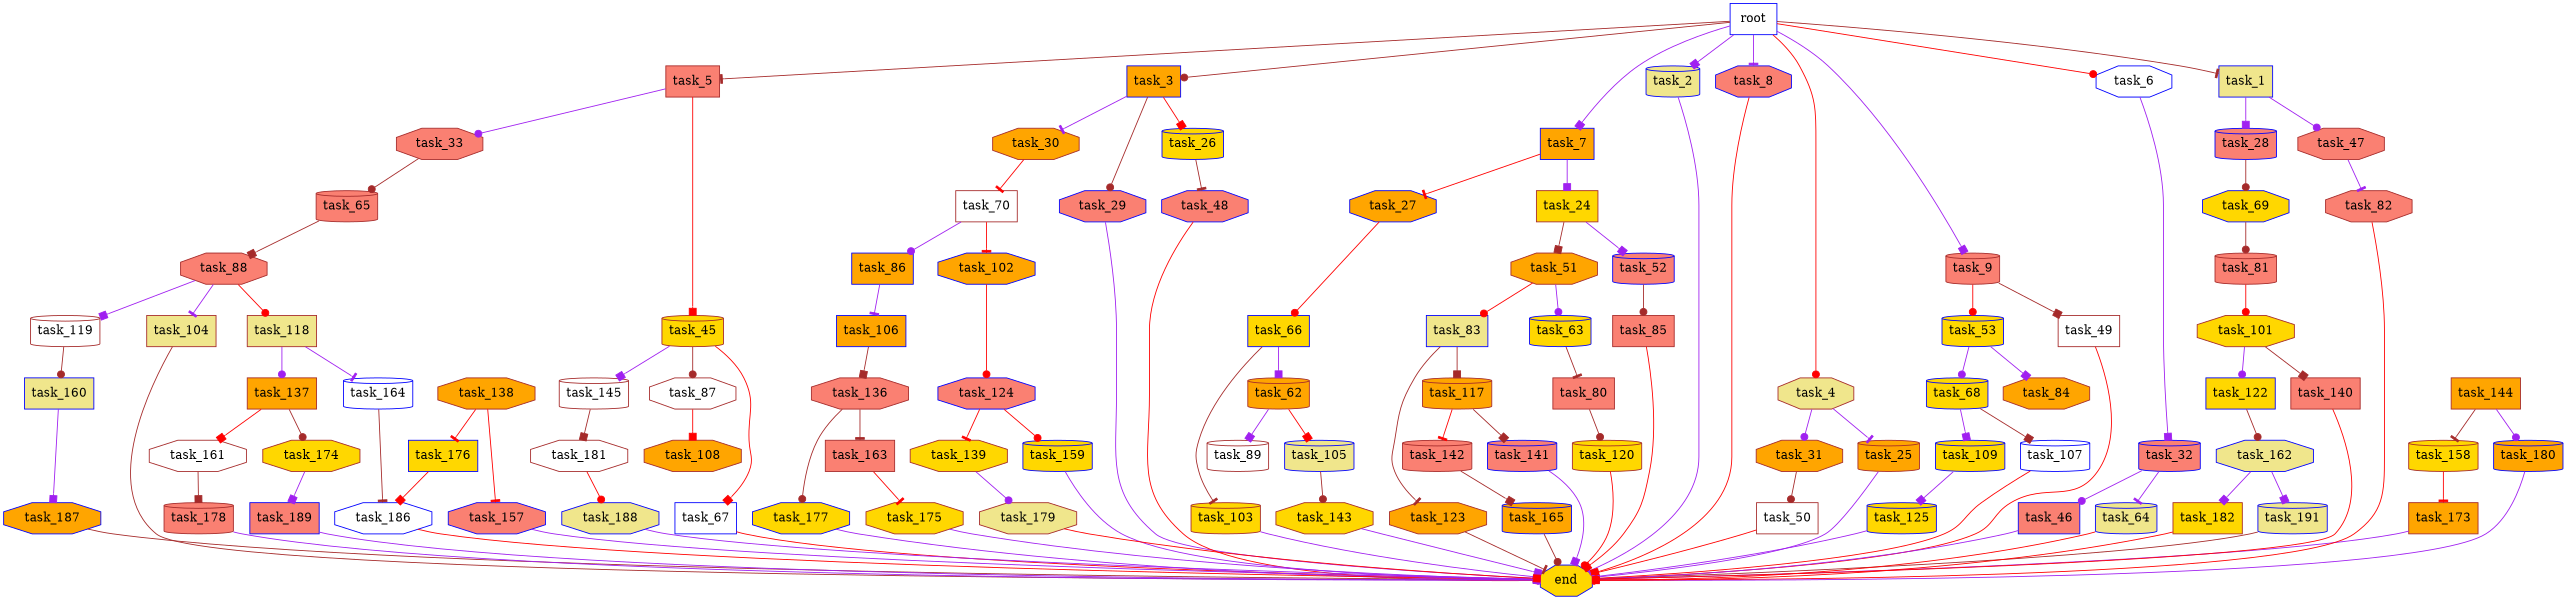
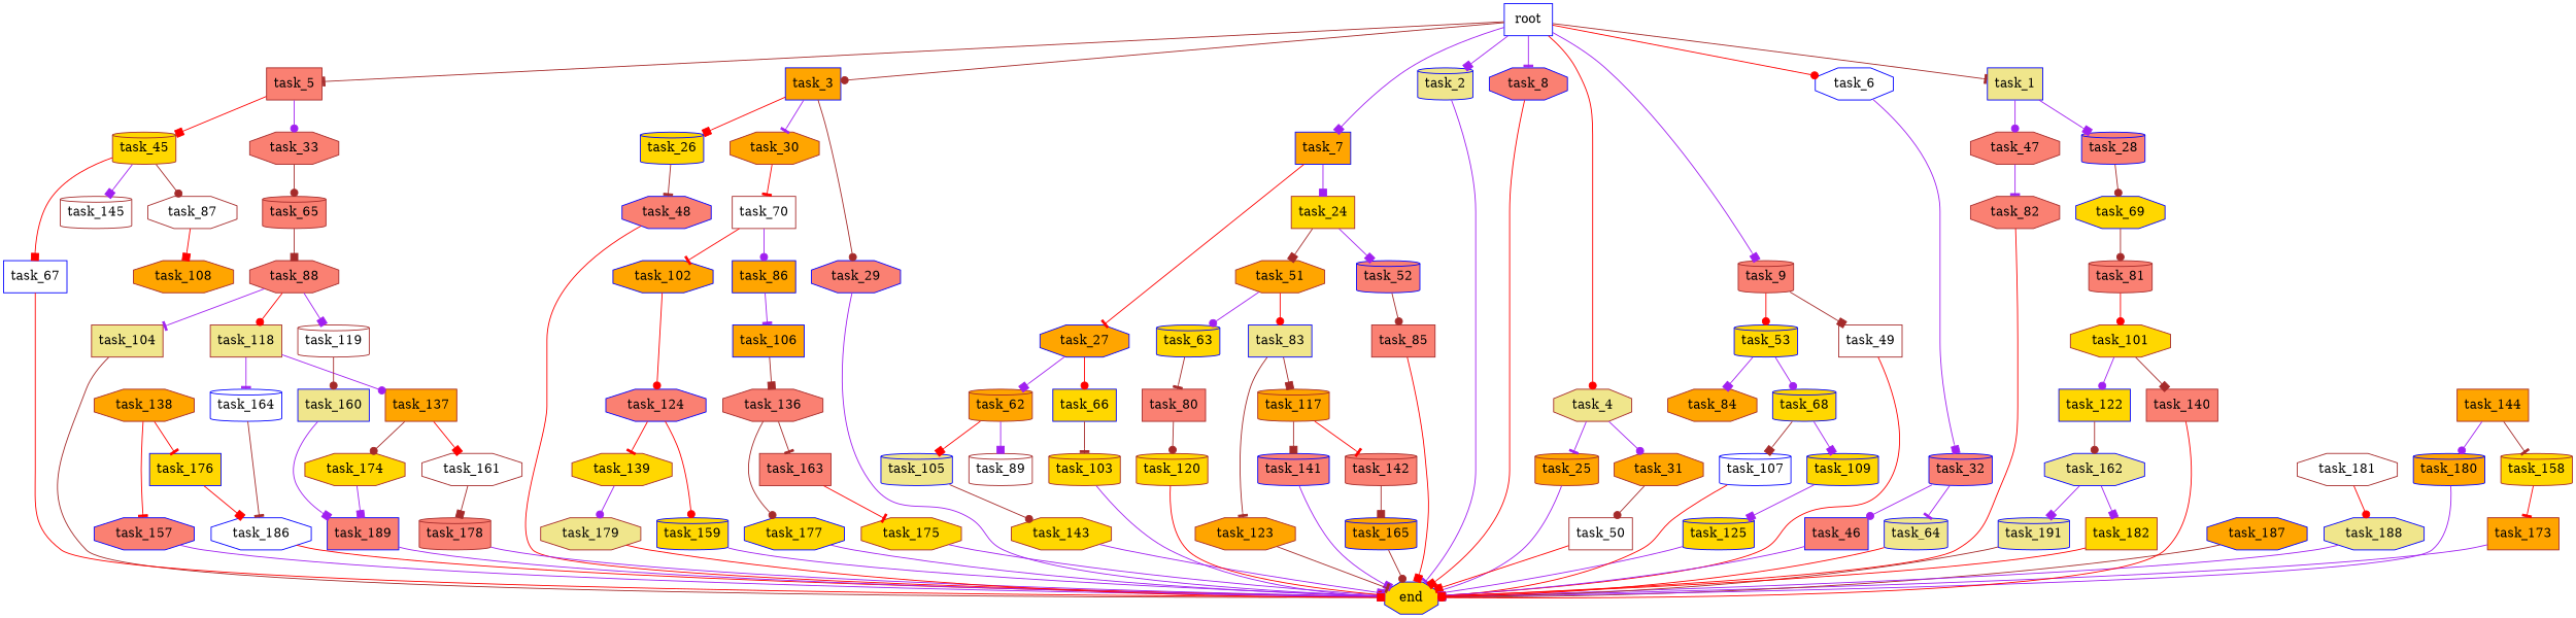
  digraph {
    node [color=brown fillcolor=salmon shape=octagon style=filled]
    edge [arrowhead=box color=purple]
    task_173 [fillcolor=orange shape=box]
    end [color=blue fillcolor=gold]
    task_65 [shape=cylinder]
    task_88
    task_118 [fillcolor=khaki shape=box]
    task_119 [fillcolor=white shape=cylinder]
    task_104 [fillcolor=khaki shape=box]
    task_45 [fillcolor=gold shape=cylinder]
    task_87 [fillcolor=white]
    task_67 [color=blue fillcolor=white shape=box]
    task_145 [fillcolor=white shape=cylinder]
    task_108 [fillcolor=orange]
    task_89 [fillcolor=white shape=cylinder]
    task_5 [shape=box]
    task_33
    task_47
    task_82
    task_3 [color=blue fillcolor=orange shape=box]
    task_30 [fillcolor=orange]
    task_29 [color=blue]
    task_26 [color=blue fillcolor=gold shape=cylinder]
    task_70 [fillcolor=white shape=box]
    task_48 [color=blue]
    task_7 [color=blue fillcolor=orange shape=box]
    task_27 [color=blue fillcolor=orange]
    task_24 [fillcolor=gold shape=box]
    task_62 [fillcolor=orange shape=cylinder]
    task_66 [color=blue fillcolor=gold shape=box]
    task_51 [fillcolor=orange]
    task_52 [color=blue shape=cylinder]
    task_86 [color=blue fillcolor=orange shape=box]
    task_102 [color=blue fillcolor=orange]
    task_2 [color=blue fillcolor=khaki shape=cylinder]
    task_8 [color=blue]
    task_125 [color=blue fillcolor=gold shape=cylinder]
    task_163 [shape=box]
    task_175 [fillcolor=gold]
    task_69 [color=blue fillcolor=gold]
    task_81 [shape=cylinder]
    task_101 [fillcolor=gold]
    task_53 [color=blue fillcolor=gold shape=cylinder]
    task_84 [fillcolor=orange]
    task_68 [color=blue fillcolor=gold shape=cylinder]
    task_107 [color=blue fillcolor=white shape=cylinder]
    task_109 [color=blue fillcolor=gold shape=cylinder]
    task_49 [fillcolor=white shape=box]
    task_187 [color=blue fillcolor=orange]
    task_106 [color=blue fillcolor=orange shape=box]
    task_136
    task_117 [fillcolor=orange shape=cylinder]
    task_142 [shape=cylinder]
    task_141 [color=blue shape=cylinder]
    task_165 [color=blue fillcolor=orange shape=cylinder]
    task_177 [color=blue fillcolor=gold]
    task_137 [fillcolor=orange shape=box]
    task_164 [color=blue fillcolor=white shape=cylinder]
    task_161 [fillcolor=white]
    task_174 [fillcolor=gold]
    task_186 [color=blue fillcolor=white]
    task_189 [color=blue shape=box]
    task_160 [color=blue fillcolor=khaki shape=box]
    task_105 [color=blue fillcolor=khaki shape=cylinder]
    task_143 [fillcolor=gold]
    task_4 [fillcolor=khaki]
    task_25 [fillcolor=orange shape=cylinder]
    task_31 [fillcolor=orange]
    task_50 [fillcolor=white shape=box]
    task_157 [color=blue]
    task_176 [color=blue fillcolor=gold shape=box]
    task_181 [fillcolor=white]
    task_188 [color=blue fillcolor=khaki]
    task_85 [shape=box]
    task_120 [fillcolor=gold shape=cylinder]
    task_144 [fillcolor=orange shape=box]
    task_180 [color=blue fillcolor=orange shape=cylinder]
    task_158 [fillcolor=gold shape=cylinder]
    task_178 [shape=cylinder]
    task_83 [color=blue fillcolor=khaki shape=box]
    task_123 [fillcolor=orange]
    task_191 [color=blue fillcolor=khaki shape=cylinder]
    task_103 [fillcolor=gold shape=cylinder]
    task_9 [shape=cylinder]
    task_46 [color=blue shape=box]
    task_124 [color=blue]
    task_159 [color=blue fillcolor=gold shape=cylinder]
    task_139 [fillcolor=gold]
    task_179 [fillcolor=khaki]
    task_138 [fillcolor=orange]
    task_6 [color=blue fillcolor=white]
    task_32 [color=blue shape=cylinder]
    task_64 [color=blue fillcolor=khaki shape=cylinder]
    task_80 [shape=box]
    task_63 [color=blue fillcolor=gold shape=cylinder]
    root [color=blue fillcolor=white shape=box]
    task_1 [color=blue fillcolor=khaki shape=box]
    task_28 [color=blue shape=cylinder]
    task_140 [shape=box]
    task_122 [color=blue fillcolor=gold shape=box]
    task_162 [color=blue fillcolor=khaki]
    task_182 [fillcolor=gold shape=box]
    task_173 -> end
    task_65 -> task_88 [color=brown]
    task_88 -> task_118 [arrowhead=dot color=red]
    task_88 -> task_119
    task_88 -> task_104 [arrowhead=tee]
    task_118 -> task_137 [arrowhead=dot]
    task_118 -> task_164 [arrowhead=tee]
    task_119 -> task_160 [arrowhead=dot color=brown]
    task_104 -> end [color=brown]
    task_45 -> task_87 [arrowhead=dot color=brown]
    task_45 -> task_67 [color=red]
    task_45 -> task_145
    task_87 -> task_108 [color=red]
    task_67 -> end [arrowhead=dot color=red]
-   task_145 -> task_181 [color=brown]
    task_5 -> task_45 [color=red]
    task_5 -> task_33 [arrowhead=dot]
    task_33 -> task_65 [arrowhead=dot color=brown]
    task_47 -> task_82 [arrowhead=tee]
    task_82 -> end [arrowhead=tee color=red]
    task_3 -> task_30 [arrowhead=tee]
    task_3 -> task_29 [arrowhead=dot color=brown]
    task_3 -> task_26 [color=red]
    task_30 -> task_70 [arrowhead=tee color=red]
    task_29 -> end [arrowhead=tee]
    task_26 -> task_48 [arrowhead=tee color=brown]
    task_70 -> task_86 [arrowhead=dot]
    task_70 -> task_102 [arrowhead=tee color=red]
    task_48 -> end [arrowhead=dot color=red]
    task_7 -> task_27 [arrowhead=tee color=red]
    task_7 -> task_24
-   task_66 -> task_62
+   task_27 -> task_62
    task_27 -> task_66 [arrowhead=dot color=red]
    task_24 -> task_51 [color=brown]
    task_24 -> task_52
    task_62 -> task_89
    task_62 -> task_105 [color=red]
    task_66 -> task_103 [arrowhead=tee color=brown]
    task_51 -> task_83 [arrowhead=dot color=red]
    task_51 -> task_63 [arrowhead=dot]
    task_52 -> task_85 [arrowhead=dot color=brown]
    task_86 -> task_106 [arrowhead=tee]
    task_102 -> task_124 [arrowhead=dot color=red]
    task_2 -> end [arrowhead=tee]
    task_8 -> end [color=red]
    task_125 -> end [arrowhead=tee]
    task_163 -> task_175 [arrowhead=tee color=red]
    task_175 -> end [arrowhead=dot]
    task_69 -> task_81 [arrowhead=dot color=brown]
    task_81 -> task_101 [arrowhead=dot color=red]
    task_101 -> task_140 [color=brown]
    task_101 -> task_122 [arrowhead=dot]
    task_53 -> task_84
    task_53 -> task_68 [arrowhead=dot]
    task_68 -> task_107 [color=brown]
    task_68 -> task_109
    task_107 -> end [arrowhead=tee color=red]
    task_109 -> task_125
    task_49 -> end [arrowhead=tee color=red]
    task_187 -> end [color=brown]
    task_106 -> task_136 [color=brown]
    task_136 -> task_163 [arrowhead=tee color=brown]
    task_136 -> task_177 [arrowhead=dot color=brown]
    task_117 -> task_142 [arrowhead=tee color=red]
    task_117 -> task_141 [color=brown]
    task_142 -> task_165 [color=brown]
    task_141 -> end
    task_165 -> end [arrowhead=dot color=brown]
    task_177 -> end [arrowhead=tee]
    task_137 -> task_161 [color=red]
    task_137 -> task_174 [arrowhead=dot color=brown]
    task_164 -> task_186 [arrowhead=tee color=brown]
    task_161 -> task_178 [color=brown]
    task_174 -> task_189
    task_186 -> end [arrowhead=dot color=red]
    task_189 -> end
-   task_160 -> task_187
+   task_160 -> task_189
    task_105 -> task_143 [arrowhead=dot color=brown]
    task_143 -> end
    task_4 -> task_25 [arrowhead=tee]
    task_4 -> task_31 [arrowhead=dot]
    task_25 -> end [arrowhead=tee]
    task_31 -> task_50 [arrowhead=dot color=brown]
    task_50 -> end [color=red]
    task_157 -> end [arrowhead=dot]
    task_176 -> task_186 [color=red]
    task_181 -> task_188 [arrowhead=dot color=red]
    task_188 -> end
    task_85 -> end [color=red]
    task_120 -> end [arrowhead=dot color=red]
    task_144 -> task_180 [arrowhead=dot]
    task_144 -> task_158 [arrowhead=tee color=brown]
    task_180 -> end
    task_158 -> task_173 [arrowhead=tee color=red]
    task_178 -> end
    task_83 -> task_117 [color=brown]
    task_83 -> task_123 [arrowhead=tee color=brown]
    task_123 -> end [arrowhead=tee color=brown]
    task_191 -> end [arrowhead=dot color=brown]
    task_103 -> end [arrowhead=dot]
    task_9 -> task_53 [arrowhead=dot color=red]
    task_9 -> task_49 [color=brown]
    task_46 -> end
    task_124 -> task_159 [arrowhead=dot color=red]
    task_124 -> task_139 [arrowhead=tee color=red]
    task_159 -> end [arrowhead=tee]
    task_139 -> task_179 [arrowhead=dot]
    task_179 -> end [color=red]
    task_138 -> task_157 [arrowhead=tee color=red]
    task_138 -> task_176 [arrowhead=tee color=red]
    task_6 -> task_32
    task_32 -> task_46 [arrowhead=dot]
    task_32 -> task_64 [arrowhead=tee]
    task_64 -> end [arrowhead=dot color=red]
    task_80 -> task_120 [arrowhead=dot color=brown]
    task_63 -> task_80 [arrowhead=tee color=brown]
    root -> task_5 [arrowhead=tee color=brown]
    root -> task_3 [arrowhead=dot color=brown]
    root -> task_7
    root -> task_2
    root -> task_8 [arrowhead=tee]
    root -> task_4 [arrowhead=dot color=red]
    root -> task_9
    root -> task_6 [arrowhead=dot color=red]
    root -> task_1 [arrowhead=tee color=brown]
    task_1 -> task_47 [arrowhead=dot]
    task_1 -> task_28
    task_28 -> task_69 [arrowhead=dot color=brown]
    task_140 -> end [arrowhead=dot color=red]
    task_122 -> task_162 [arrowhead=dot color=brown]
    task_162 -> task_191
    task_162 -> task_182
    task_182 -> end [color=red]
  }
